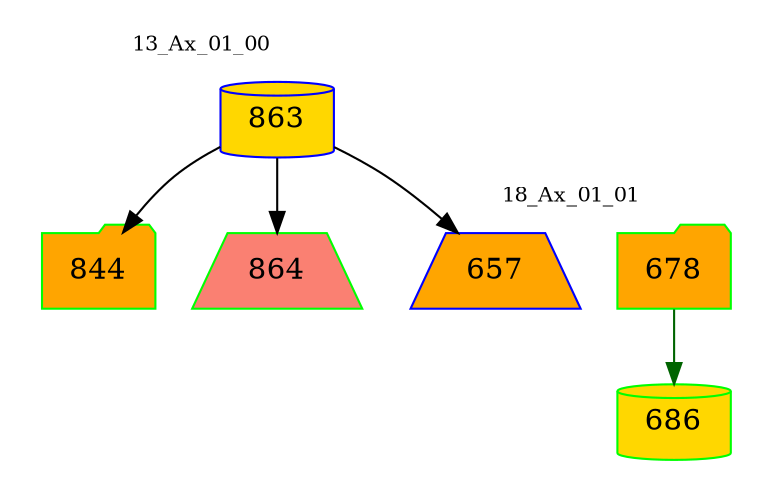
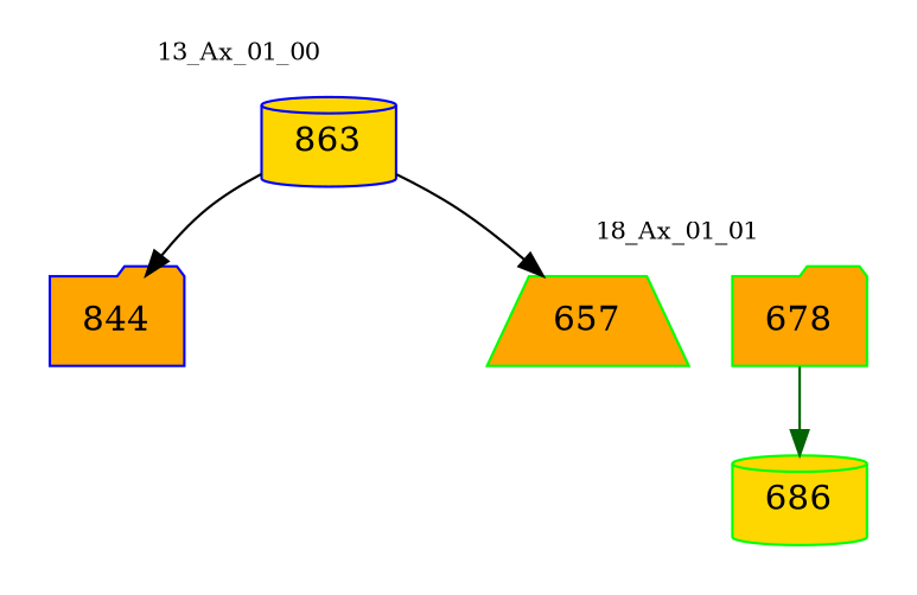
  digraph {
    node [color=blue fillcolor=orange shape=cylinder style=filled]
    edge [color=black]
    n1 [fillcolor=gold label=863]
-   n2 [color=green label=844 shape=folder]
-   n3 [color=green fillcolor=salmon label=864 shape=trapezium]
+   n2 [label=844 shape=folder]
    n4 [color=green label=678 shape=folder]
-   n5 [label=657 shape=trapezium]
+   n5 [color=green label=657 shape=trapezium]
    n6 [color=green fillcolor=gold label=686]
    subgraph cluster_1 {
      color=white
      fontsize=10
      label="13_Ax_01_00"
      n1
      n2
-     n3
    }
    subgraph cluster_2 {
      color=white
      fontsize=10
      label="18_Ax_01_01"
      n4
      n5
      n6
    }
    n1 -> n2
-   n1 -> n3
    n1 -> n5
    n4 -> n6 [color=darkgreen]
  }
